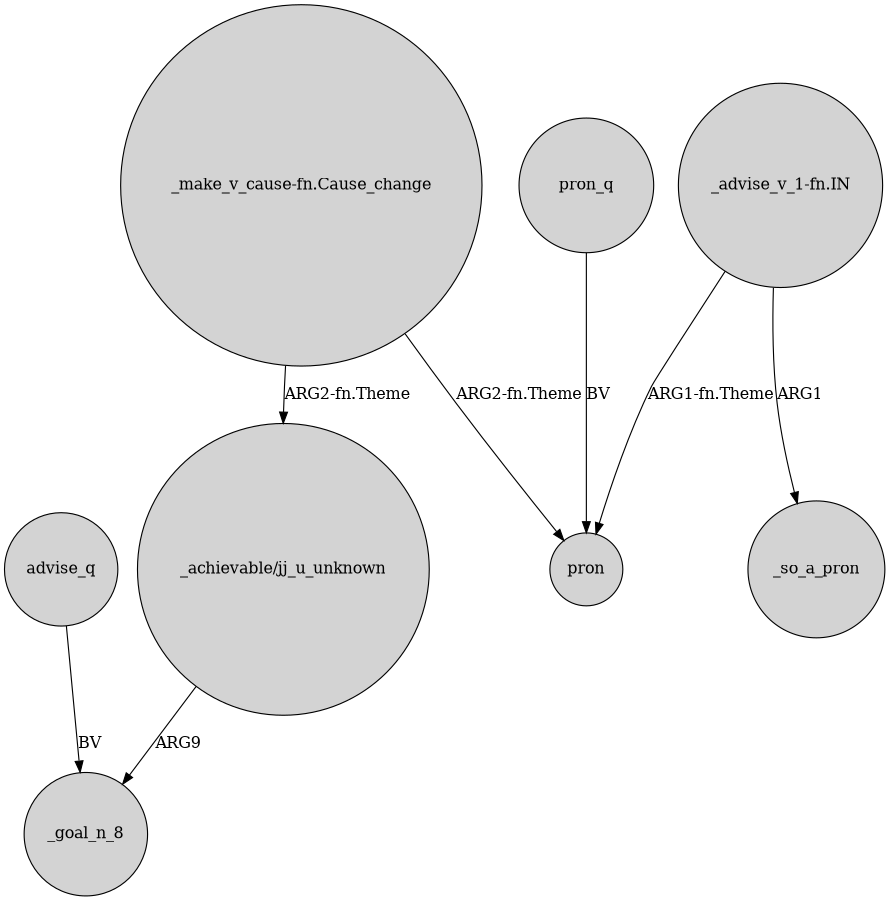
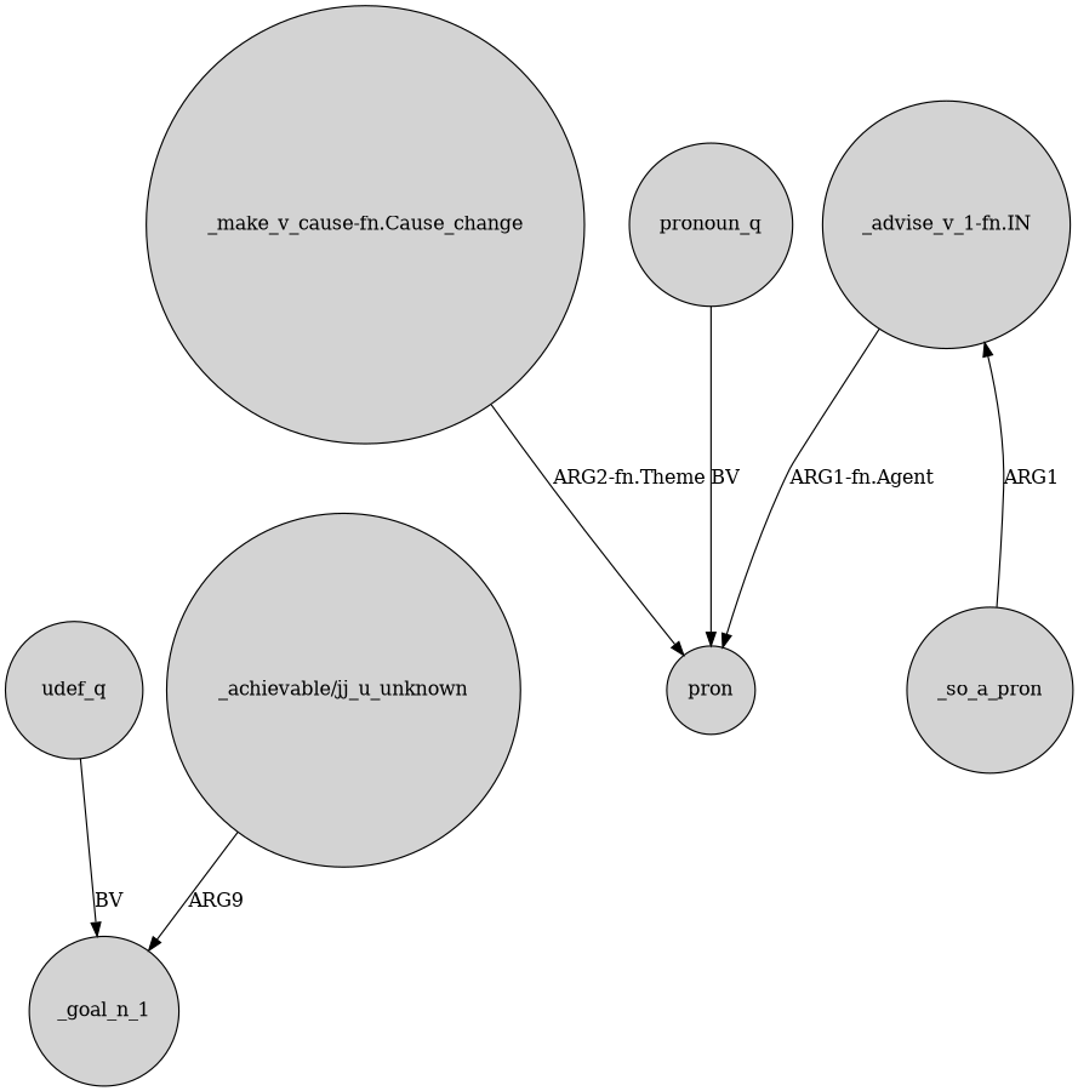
  digraph {
    node [shape=circle style=filled]
    "_achievable/jj_u_unknown"
-   _goal_n_1 [label=_goal_n_8]
+   _goal_n_1
    "_advise_v_1-fn.IN"
    pron
    "_make_v_cause-fn.Cause_change"
-   pronoun_q [label=pron_q]
+   pronoun_q
    n7 [label=_so_a_pron]
-   udef_q [label=advise_q]
+   udef_q
    "_achievable/jj_u_unknown" -> _goal_n_1 [label=ARG9]
-   "_advise_v_1-fn.IN" -> pron [label="ARG1-fn.Theme"]
-   "_make_v_cause-fn.Cause_change" -> "_achievable/jj_u_unknown" [label="ARG2-fn.Theme"]
+   "_advise_v_1-fn.IN" -> pron [label="ARG1-fn.Agent"]
    "_make_v_cause-fn.Cause_change" -> pron [label="ARG2-fn.Theme"]
    pronoun_q -> pron [label=BV]
-   "_advise_v_1-fn.IN" -> n7 [label=ARG1]
+   n7 -> "_advise_v_1-fn.IN" [label=ARG1]
    udef_q -> _goal_n_1 [label=BV]
  }
